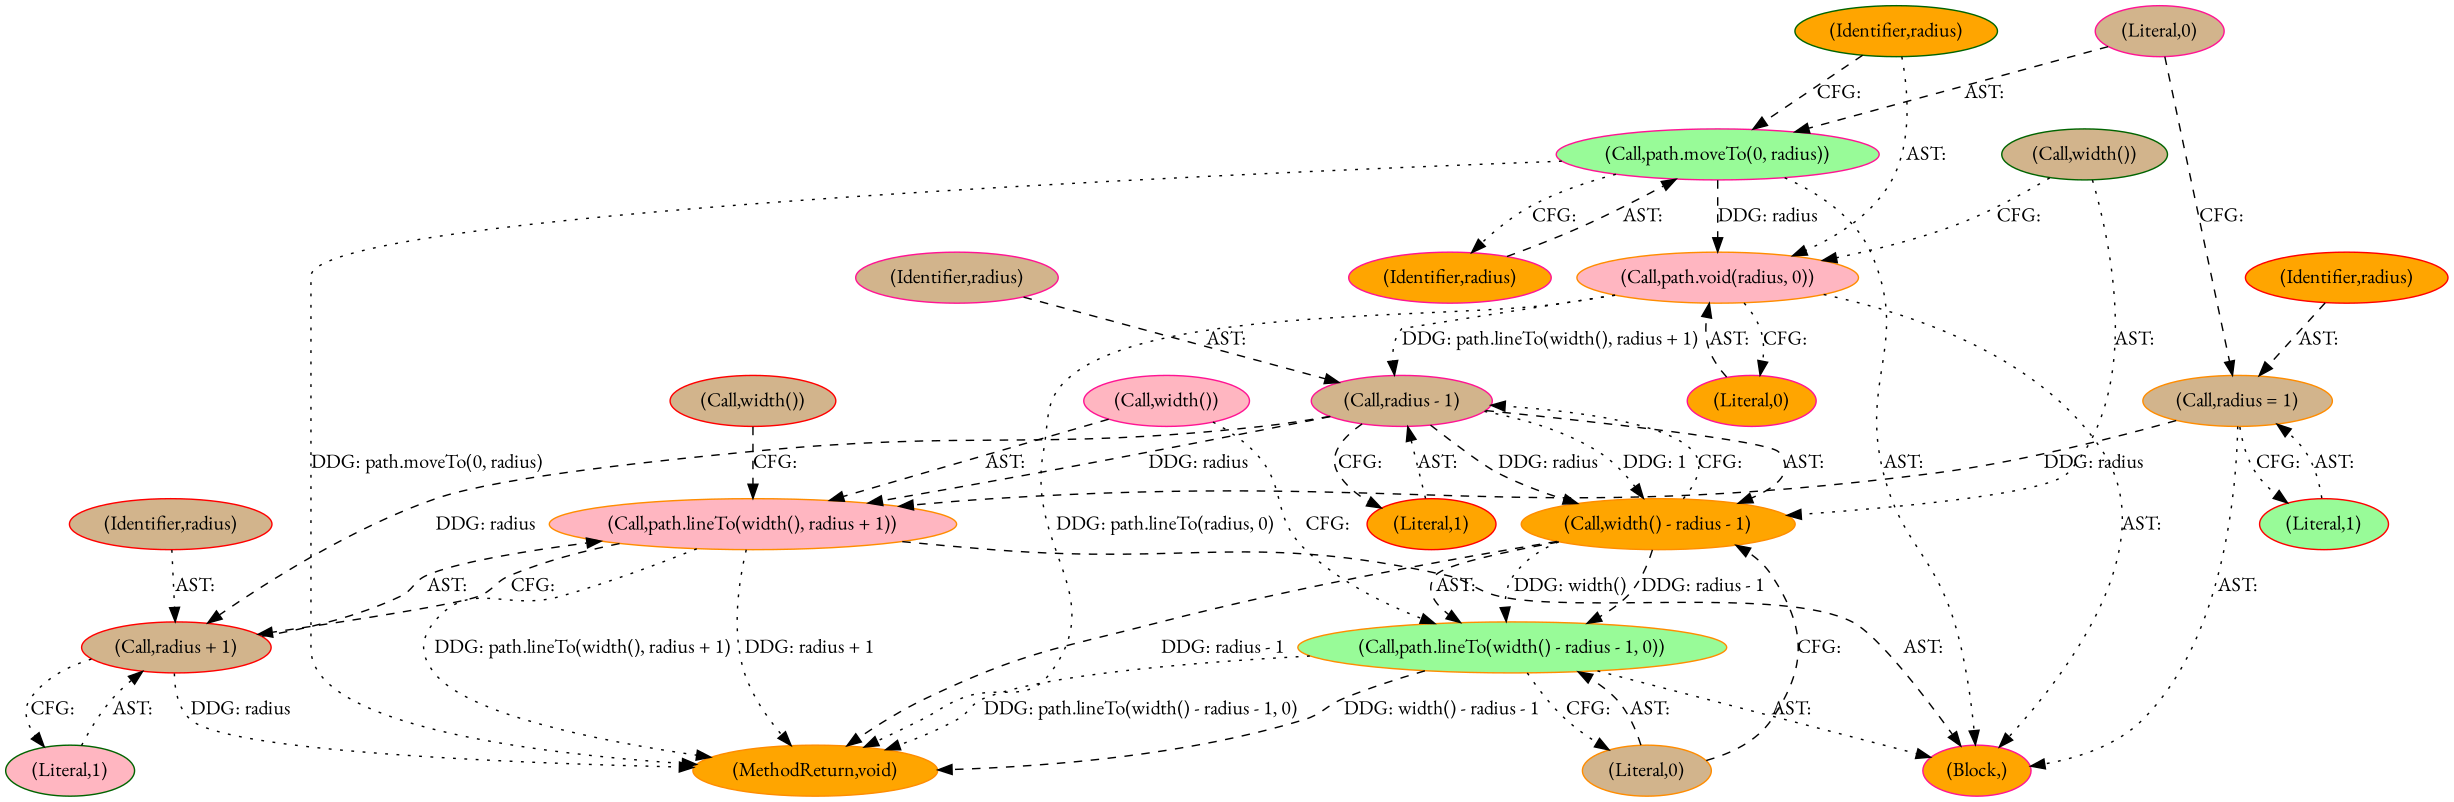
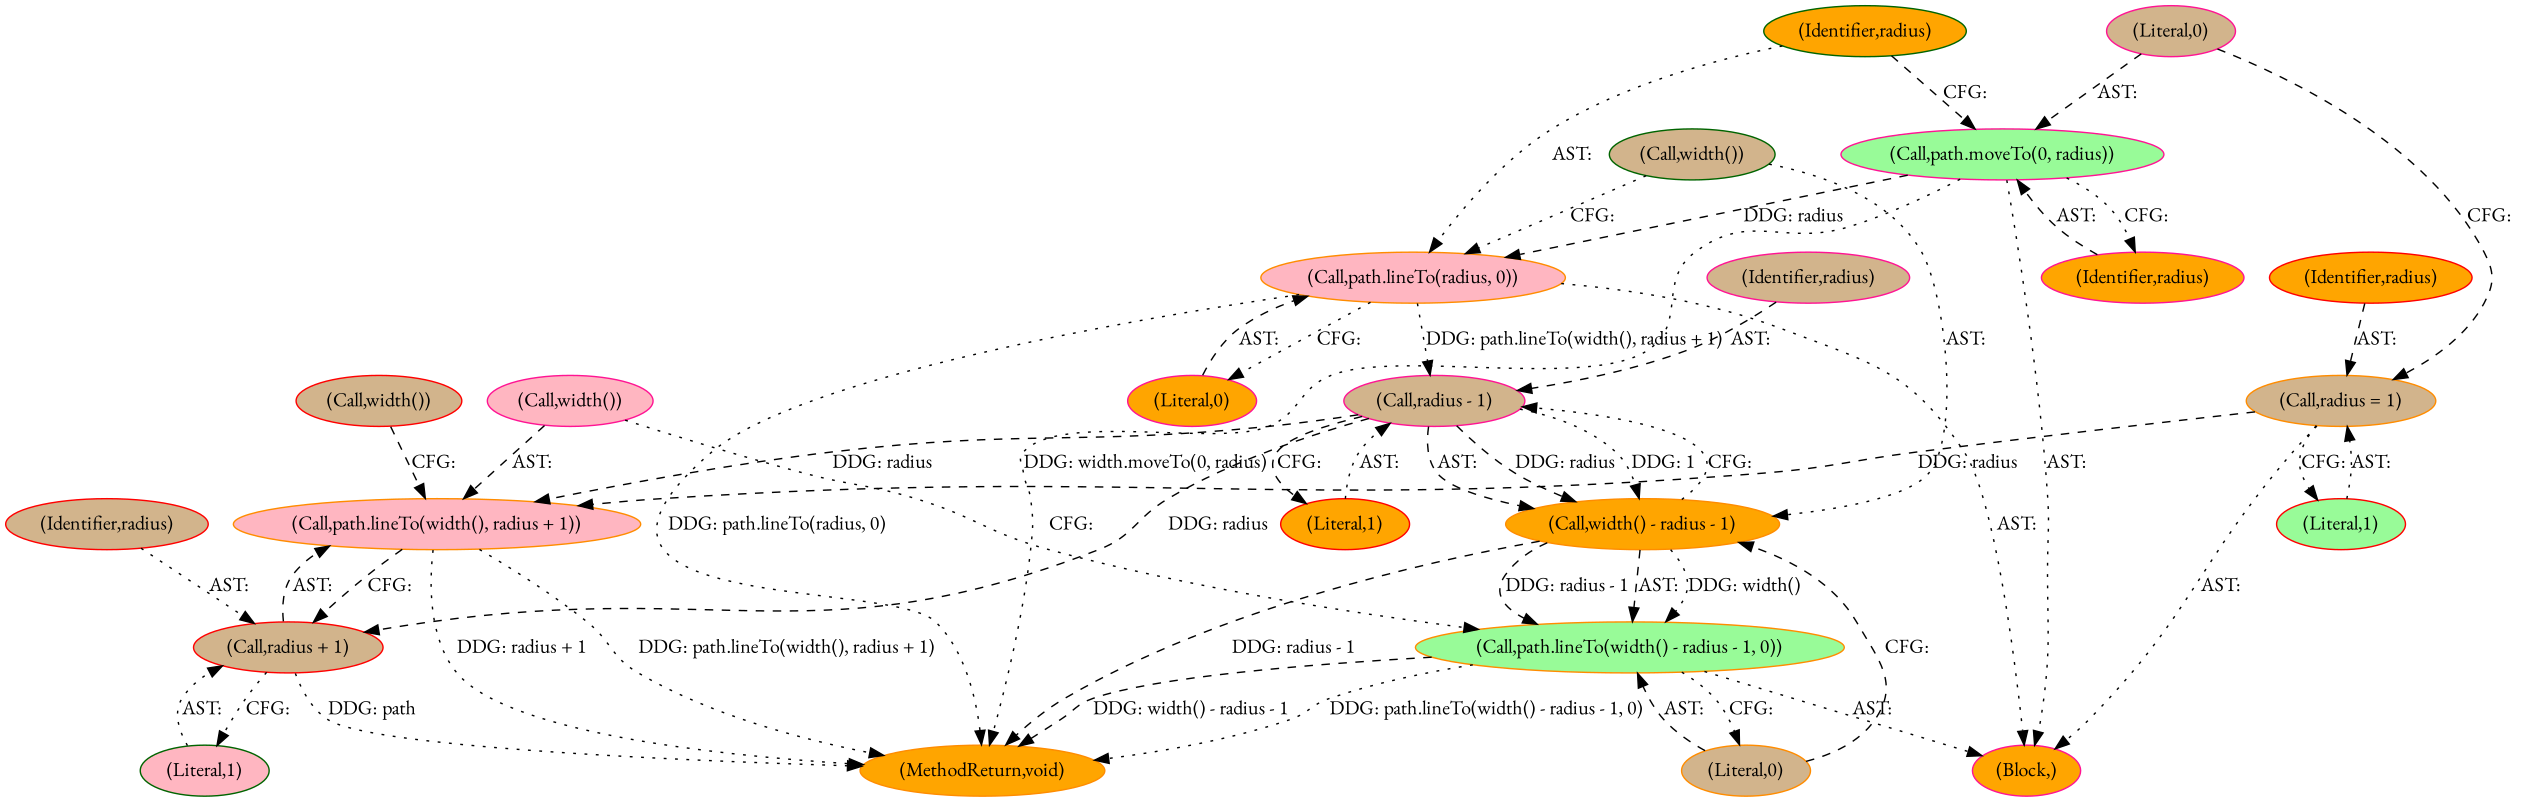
  digraph {
    fontname="EB Garamond"
    node [color=deeppink fillcolor=tan fontname="EB Garamond" style=filled]
    edge [fontname="EB Garamond" style=dotted]
    n1 [fillcolor=palegreen label="(Call,path.moveTo(0, radius))"]
-   n2 [color=darkorange fillcolor=lightpink label="(Call,path.void(radius, 0))"]
+   n2 [color=darkorange fillcolor=lightpink label="(Call,path.lineTo(radius, 0))"]
    n3 [fillcolor=orange label="(Identifier,radius)"]
    n4 [color=darkorange fillcolor=orange label="(MethodReturn,void)"]
    n5 [fillcolor=orange label="(Block,)"]
    n6 [label="(Call,radius - 1)"]
    n7 [fillcolor=orange label="(Literal,0)"]
    n8 [color=darkorange label="(Call,radius = 1)"]
    n9 [color=red fillcolor=palegreen label="(Literal,1)"]
    n10 [color=darkorange fillcolor=lightpink label="(Call,path.lineTo(width(), radius + 1))"]
    n11 [color=darkorange fillcolor=orange label="(Call,width() - radius - 1)"]
    n12 [color=red label="(Call,radius + 1)"]
    n13 [color=red fillcolor=orange label="(Literal,1)"]
    n14 [color=darkorange fillcolor=palegreen label="(Call,path.lineTo(width() - radius - 1, 0))"]
    n15 [color=darkgreen fillcolor=lightpink label="(Literal,1)"]
    n16 [color=darkorange label="(Literal,0)"]
    n17 [color=darkgreen label="(Call,width())"]
    n18 [label="(Identifier,radius)"]
    n19 [color=darkgreen fillcolor=orange label="(Identifier,radius)"]
    n20 [color=red label="(Call,width())"]
    n21 [label="(Literal,0)"]
    n22 [color=red fillcolor=orange label="(Identifier,radius)"]
    n23 [color=red label="(Identifier,radius)"]
    n24 [fillcolor=lightpink label="(Call,width())"]
    n1 -> n2 [label="DDG: radius" style=dashed]
    n1 -> n3 [label="CFG: "]
-   n1 -> n4 [label="DDG: path.moveTo(0, radius)"]
+   n1 -> n4 [label="DDG: width.moveTo(0, radius)"]
    n1 -> n5 [label="AST: "]
    n2 -> n4 [label="DDG: path.lineTo(radius, 0)"]
    n2 -> n5 [label="AST: "]
    n2 -> n6 [label="DDG: path.lineTo(width(), radius + 1)"]
    n2 -> n7 [label="CFG: "]
    n3 -> n1 [label="AST: " style=dashed]
    n6 -> n10 [label="DDG: radius" style=dashed]
    n6 -> n11 [label="AST: " style=dashed]
    n6 -> n11 [label="DDG: radius" style=dashed]
    n6 -> n11 [label="DDG: 1"]
    n6 -> n12 [label="DDG: radius" style=dashed]
    n6 -> n13 [label="CFG: " style=dashed]
    n7 -> n2 [label="AST: " style=dashed]
    n8 -> n5 [label="AST: "]
    n8 -> n9 [label="CFG: "]
    n8 -> n10 [label="DDG: radius" style=dashed]
    n9 -> n8 [label="AST: "]
    n10 -> n4 [label="DDG: radius + 1"]
    n10 -> n4 [label="DDG: path.lineTo(width(), radius + 1)"]
-   n10 -> n5 [label="AST: " style=dashed]
    n10 -> n12 [label="CFG: " style=dashed]
    n11 -> n4 [label="DDG: radius - 1" style=dashed]
    n11 -> n6 [label="CFG: "]
    n11 -> n14 [label="AST: " style=dashed]
    n11 -> n14 [label="DDG: width()"]
    n11 -> n14 [label="DDG: radius - 1" style=dashed]
-   n12 -> n4 [label="DDG: radius"]
+   n12 -> n4 [label="DDG: path"]
    n12 -> n10 [label="AST: " style=dashed]
    n12 -> n15 [label="CFG: "]
    n13 -> n6 [label="AST: "]
    n14 -> n4 [label="DDG: width() - radius - 1" style=dashed]
    n14 -> n4 [label="DDG: path.lineTo(width() - radius - 1, 0)"]
    n14 -> n5 [label="AST: "]
    n14 -> n16 [label="CFG: "]
    n15 -> n12 [label="AST: "]
    n16 -> n11 [label="CFG: " style=dashed]
    n16 -> n14 [label="AST: " style=dashed]
    n17 -> n2 [label="CFG: "]
    n17 -> n11 [label="AST: "]
    n18 -> n6 [label="AST: " style=dashed]
    n19 -> n1 [label="CFG: " style=dashed]
    n19 -> n2 [label="AST: "]
    n20 -> n10 [label="CFG: " style=dashed]
    n21 -> n1 [label="AST: " style=dashed]
    n21 -> n8 [label="CFG: " style=dashed]
    n22 -> n8 [label="AST: " style=dashed]
    n23 -> n12 [label="AST: "]
    n24 -> n10 [label="AST: " style=dashed]
    n24 -> n14 [label="CFG: "]
  }
